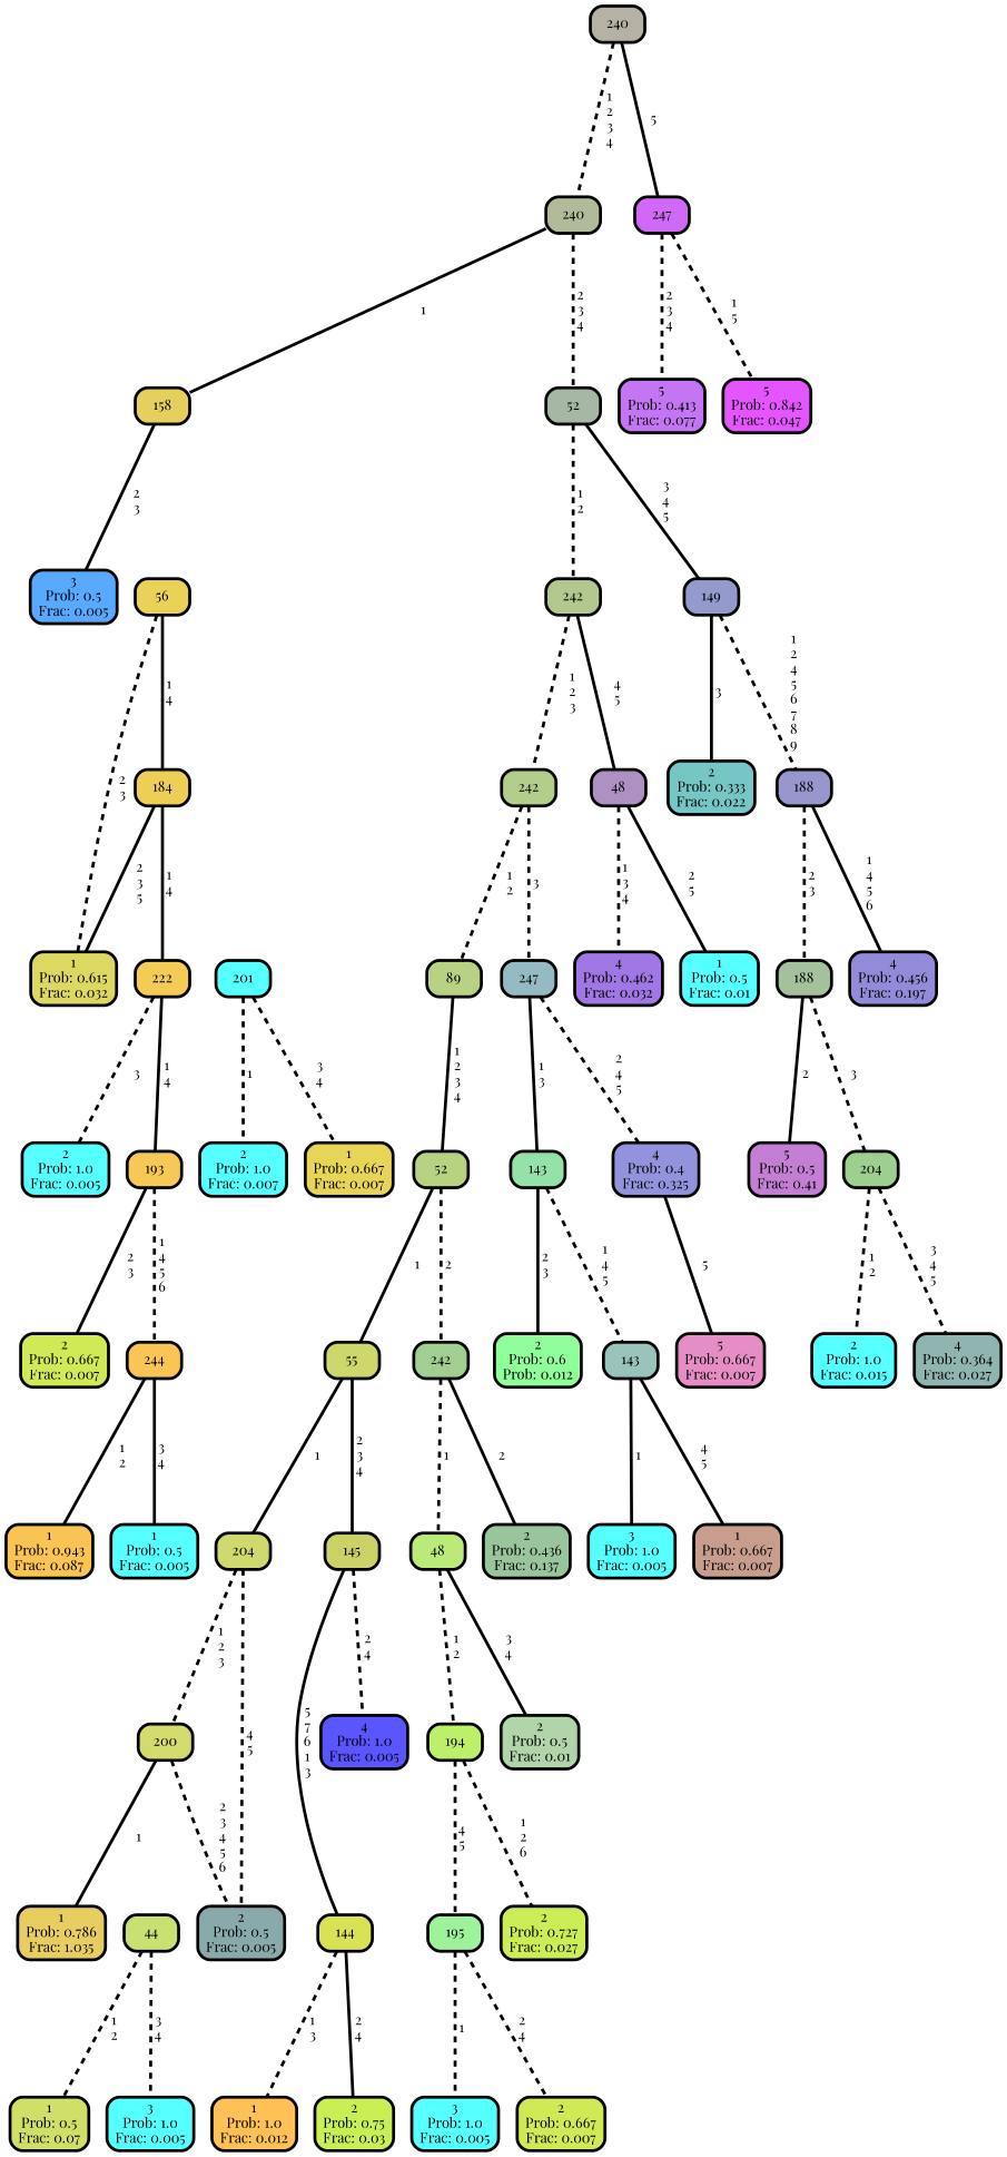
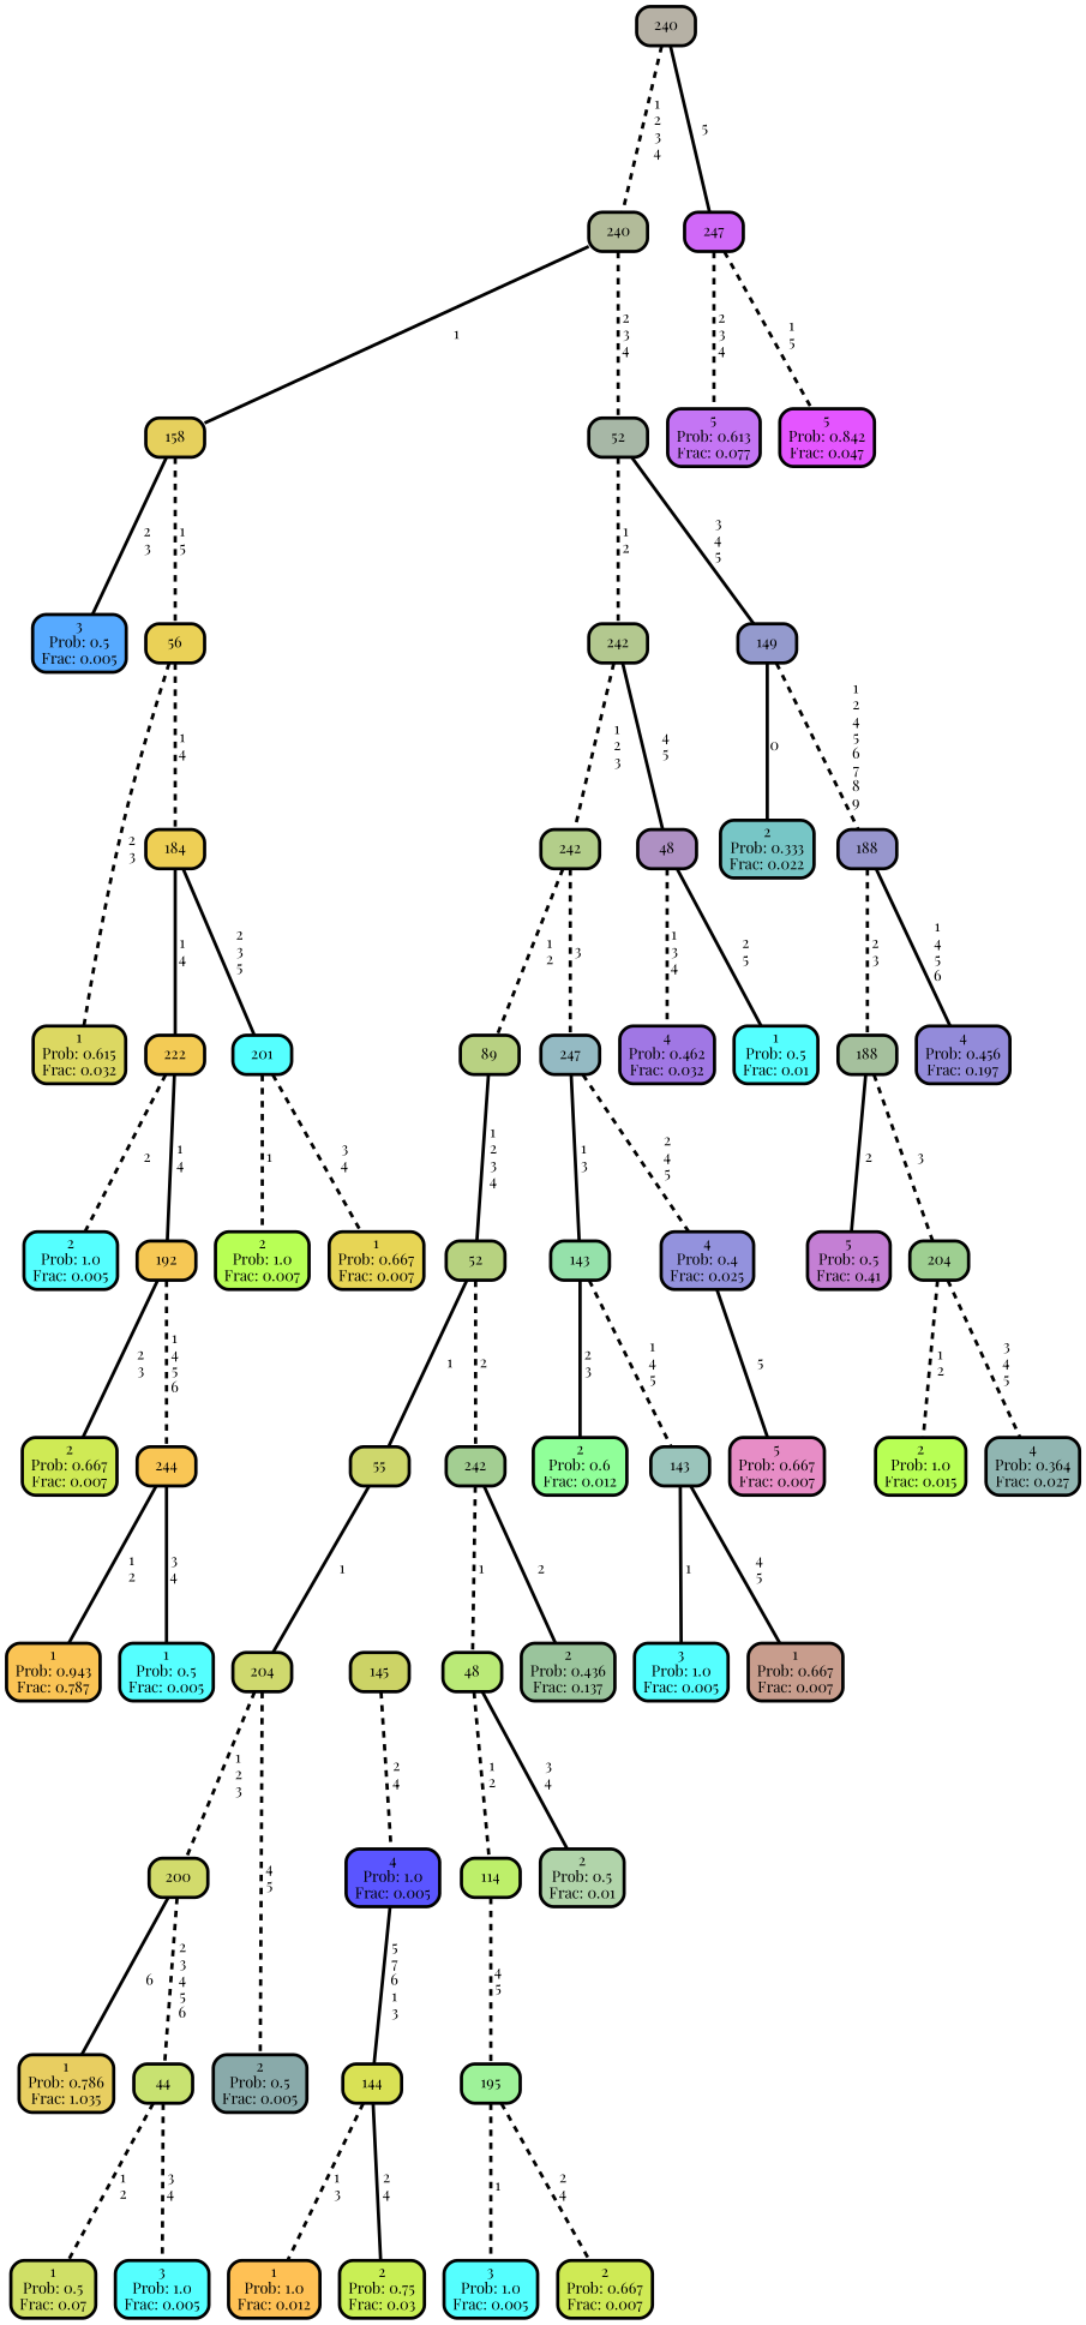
  graph {
    fontname="Playfair Display"
    ranksep="0 equally"
    splines=straight
    node [color=black fillcolor="#55ffff" fontcolor=black fontname="Playfair Display" penwidth=3 shape=box style="filled, rounded"]
    edge [color=black fontname="Playfair Display" penwidth=3 style=dashed]
    n1 [fillcolor="#57aaff" label="3\nProb: 0.5\nFrac: 0.005"]
    n2 [fillcolor="#e6d05d" label=158]
    n3 [fillcolor="#ead157" label=56]
    n4 [fillcolor="#dcd862" label="1\nProb: 0.615\nFrac: 0.032"]
    n5 [fillcolor="#eecf55" label=184]
    n6 [fillcolor="#f3cb55" label=222]
    n7 [label=201]
    n8 [label="2\nProb: 1.0\nFrac: 0.005"]
-   n9 [fillcolor="#f6c855" label=193]
+   n9 [fillcolor="#f6c855" label=192]
    n10 [fillcolor="#cfea55" label="2\nProb: 0.667\nFrac: 0.007"]
    n11 [fillcolor="#f9c655" label=244]
-   n12 [fillcolor="#fac455" label="1\nProb: 0.943\nFrac: 0.087"]
+   n12 [fillcolor="#fac455" label="1\nProb: 0.943\nFrac: 0.787"]
    n13 [label="1\nProb: 0.5\nFrac: 0.005"]
-   n14 [label="2\nProb: 1.0\nFrac: 0.007"]
+   n14 [fillcolor="#b8ff55" label="2\nProb: 1.0\nFrac: 0.007"]
    n15 [fillcolor="#e7d555" label="1\nProb: 0.667\nFrac: 0.007"]
    n16 [fillcolor="#b2bb99" label=240]
    n17 [fillcolor="#a7b7a6" label=52]
    n18 [fillcolor="#b3c88f" label=242]
    n19 [fillcolor="#949acd" label=149]
    n20 [fillcolor="#e8ce61" label="1\nProb: 0.786\nFrac: 1.035"]
    n21 [fillcolor="#d2db6c" label=200]
    n22 [fillcolor="#c8e271" label=44]
    n23 [fillcolor="#d0e067" label="1\nProb: 0.5\nFrac: 0.07"]
    n24 [label="3\nProb: 1.0\nFrac: 0.005"]
    n25 [fillcolor="#cfd96e" label=204]
    n26 [fillcolor="#89aaaa" label="2\nProb: 0.5\nFrac: 0.005"]
    n27 [fillcolor="#ced76c" label=55]
    n28 [fillcolor="#ccd366" label=145]
    n29 [fillcolor="#d9e155" label=144]
    n30 [fillcolor="#5a55ff" label="4\nProb: 1.0\nFrac: 0.005"]
    n31 [fillcolor="#ffc155" label="1\nProb: 1.0\nFrac: 0.012"]
    n32 [fillcolor="#c9ef55" label="2\nProb: 0.75\nFrac: 0.03"]
    n33 [fillcolor="#b7d280" label=52]
    n34 [fillcolor="#a3ce92" label=242]
    n35 [fillcolor="#baea77" label=48]
    n36 [fillcolor="#9ac49c" label="2\nProb: 0.436\nFrac: 0.137"]
    n37 [label="3\nProb: 1.0\nFrac: 0.005"]
    n38 [fillcolor="#9ef299" label=195]
    n39 [fillcolor="#cfea55" label="2\nProb: 0.667\nFrac: 0.007"]
-   n40 [fillcolor="#bdef6a" label=194]
-   n41 [fillcolor="#cbee55" label="2\nProb: 0.727\nFrac: 0.027"]
+   n40 [fillcolor="#bdef6a" label=114]
    n42 [fillcolor="#b1d4aa" label="2\nProb: 0.5\nFrac: 0.01"]
    n43 [fillcolor="#b8d182" label=89]
    n44 [fillcolor="#e78dc6" label="5\nProb: 0.667\nFrac: 0.007"]
    n45 [fillcolor="#b3ce8a" label=242]
    n46 [fillcolor="#94bac3" label=247]
    n47 [fillcolor="#95e1aa" label=143]
-   n48 [fillcolor="#9392dd" label="4\nProb: 0.4\nFrac: 0.325"]
-   n49 [fillcolor="#90ff99" label="2\nProb: 0.6\nProb: 0.012"]
+   n48 [fillcolor="#9392dd" label="4\nProb: 0.4\nFrac: 0.025"]
+   n49 [fillcolor="#90ff99" label="2\nProb: 0.6\nFrac: 0.012"]
    n50 [fillcolor="#9ac4bb" label=143]
    n51 [label="3\nProb: 1.0\nFrac: 0.005"]
    n52 [fillcolor="#c89d8d" label="1\nProb: 0.667\nFrac: 0.007"]
    n53 [fillcolor="#ae90c3" label=48]
    n54 [fillcolor="#a077e4" label="4\nProb: 0.462\nFrac: 0.032"]
    n55 [label="1\nProb: 0.5\nFrac: 0.01"]
    n56 [fillcolor="#77c6c6" label="2\nProb: 0.333\nFrac: 0.022"]
    n57 [fillcolor="#9796cd" label=188]
    n58 [fillcolor="#a5c09d" label=188]
    n59 [fillcolor="#938bda" label="4\nProb: 0.456\nFrac: 0.197"]
    n60 [fillcolor="#c47fd4" label="5\nProb: 0.5\nFrac: 0.41"]
    n61 [fillcolor="#9ecf91" label=204]
-   n62 [label="2\nProb: 1.0\nFrac: 0.015"]
+   n62 [fillcolor="#b8ff55" label="2\nProb: 1.0\nFrac: 0.015"]
    n63 [fillcolor="#90b5b1" label="4\nProb: 0.364\nFrac: 0.027"]
    n64 [fillcolor="#b6b1a5" label=240]
    n65 [fillcolor="#d069f8" label=247]
-   n66 [fillcolor="#c475f4" label="5\nProb: 0.413\nFrac: 0.077"]
+   n66 [fillcolor="#c475f4" label="5\nProb: 0.613\nFrac: 0.077"]
    n67 [fillcolor="#e455ff" label="5\nProb: 0.842\nFrac: 0.047"]
    subgraph sub_1 {
      rank=same
    }
    n2 -- n1 [label=" 2\n 3" style=solid]
+   n2 -- n3 [label=" 1\n 5"]
    n3 -- n4 [label=" 2\n 3"]
-   n3 -- n5 [label=" 1\n 4" style=solid]
+   n3 -- n5 [label=" 1\n 4"]
    n5 -- n6 [label=" 1\n 4" style=solid]
-   n5 -- n4 [label=" 2\n 3\n 5" style=solid]
-   n6 -- n8 [label=" 3"]
+   n5 -- n7 [label=" 2\n 3\n 5" style=solid]
+   n6 -- n8 [label=" 2"]
    n6 -- n9 [label=" 1\n 4" style=solid]
    n7 -- n14 [label=" 1"]
    n7 -- n15 [label=" 3\n 4"]
    n9 -- n10 [label=" 2\n 3" style=solid]
    n9 -- n11 [label=" 1\n 4\n 5\n 6"]
    n11 -- n12 [label=" 1\n 2" style=solid]
    n11 -- n13 [label=" 3\n 4" style=solid]
    n16 -- n2 [label=" 1" style=solid]
    n16 -- n17 [label=" 2\n 3\n 4"]
    n17 -- n18 [label=" 1\n 2"]
    n17 -- n19 [label=" 3\n 4\n 5" style=solid]
    n18 -- n45 [label=" 1\n 2\n 3"]
    n18 -- n53 [label=" 4\n 5" style=solid]
-   n19 -- n56 [label=" 3" style=solid]
+   n19 -- n56 [label=" 0" style=solid]
    n19 -- n57 [label=" 1\n 2\n 4\n 5\n 6\n 7\n 8\n 9"]
-   n21 -- n20 [label=" 1" style=solid]
-   n21 -- n26 [label=" 2\n 3\n 4\n 5\n 6"]
+   n21 -- n20 [label=" 6" style=solid]
+   n21 -- n22 [label=" 2\n 3\n 4\n 5\n 6"]
    n22 -- n23 [label=" 1\n 2"]
    n22 -- n24 [label=" 3\n 4"]
    n25 -- n21 [label=" 1\n 2\n 3"]
    n25 -- n26 [label=" 4\n 5"]
    n27 -- n25 [label=" 1" style=solid]
-   n27 -- n28 [label=" 2\n 3\n 4" style=solid]
-   n28 -- n29 [label=" 5\n 7\n 6\n 1\n 3" style=solid]
+   n30 -- n29 [label=" 5\n 7\n 6\n 1\n 3" style=solid]
    n28 -- n30 [label=" 2\n 4"]
    n29 -- n31 [label=" 1\n 3"]
    n29 -- n32 [label=" 2\n 4" style=solid]
    n33 -- n27 [label=" 1" style=solid]
    n33 -- n34 [label=" 2"]
    n34 -- n35 [label=" 1"]
    n34 -- n36 [label=" 2" style=solid]
    n35 -- n40 [label=" 1\n 2"]
    n35 -- n42 [label=" 3\n 4" style=solid]
    n38 -- n37 [label=" 1"]
    n38 -- n39 [label=" 2\n 4"]
    n40 -- n38 [label=" 4\n 5"]
-   n40 -- n41 [label=" 1\n 2\n 6"]
    n43 -- n33 [label=" 1\n 2\n 3\n 4" style=solid]
    n45 -- n43 [label=" 1\n 2"]
    n45 -- n46 [label=" 3"]
    n46 -- n47 [label=" 1\n 3" style=solid]
    n46 -- n48 [label=" 2\n 4\n 5"]
    n47 -- n49 [label=" 2\n 3" style=solid]
    n47 -- n50 [label=" 1\n 4\n 5"]
    n48 -- n44 [label=" 5" style=solid]
    n50 -- n51 [label=" 1" style=solid]
    n50 -- n52 [label=" 4\n 5" style=solid]
    n53 -- n54 [label=" 1\n 3\n 4"]
    n53 -- n55 [label=" 2\n 5" style=solid]
    n57 -- n58 [label=" 2\n 3"]
    n57 -- n59 [label=" 1\n 4\n 5\n 6" style=solid]
    n58 -- n60 [label=" 2" style=solid]
    n58 -- n61 [label=" 3"]
    n61 -- n62 [label=" 1\n 2"]
    n61 -- n63 [label=" 3\n 4\n 5"]
    n64 -- n16 [label=" 1\n 2\n 3\n 4"]
    n64 -- n65 [label=" 5" style=solid]
    n65 -- n66 [label=" 2\n 3\n 4"]
    n65 -- n67 [label=" 1\n 5"]
  }
